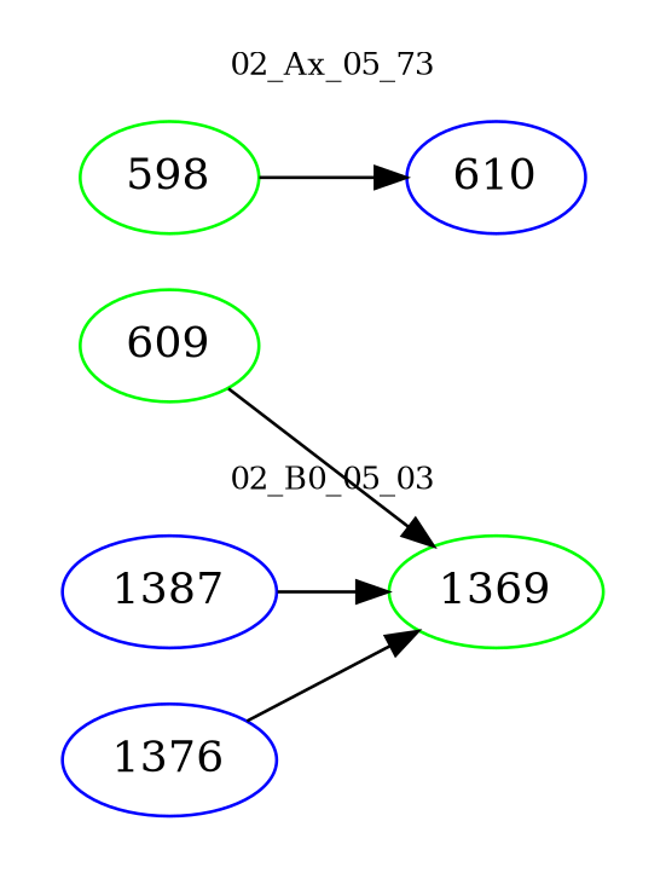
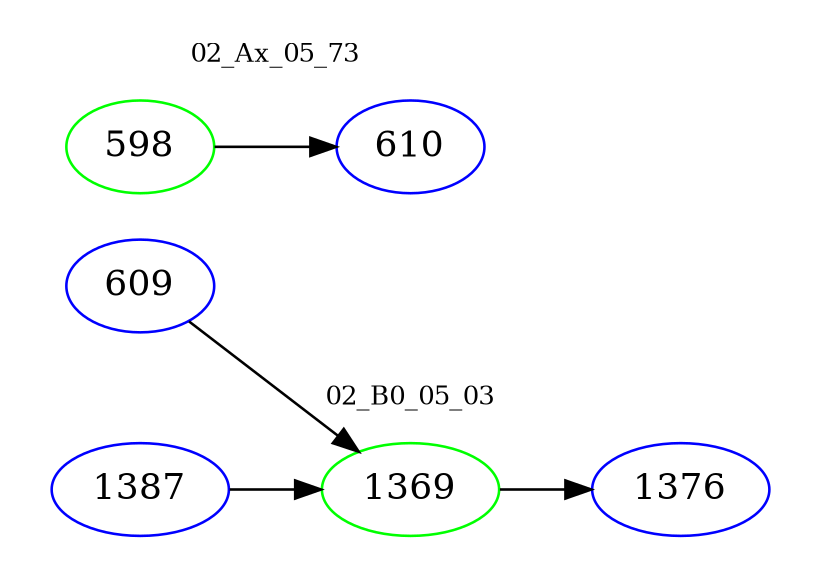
  digraph {
    rankdir=LR
    node [color=blue]
    edge [color=black]
-   n1 [color=green label=609]
+   n1 [label=609]
    n2 [color=green label=598]
    n3 [label=610]
    n4 [label=1387]
    n5 [color=green label=1369]
    n6 [label=1376]
    subgraph cluster_1 {
      color=white
      fontsize=10
      label="02_Ax_05_73"
      n1
      n2
      n3
    }
    subgraph cluster_2 {
      color=white
      fontsize=10
      label="02_B0_05_03"
      n4
      n5
      n6
    }
    n1 -> n5
    n2 -> n3
    n4 -> n5
-   n6 -> n5
+   n5 -> n6
  }
